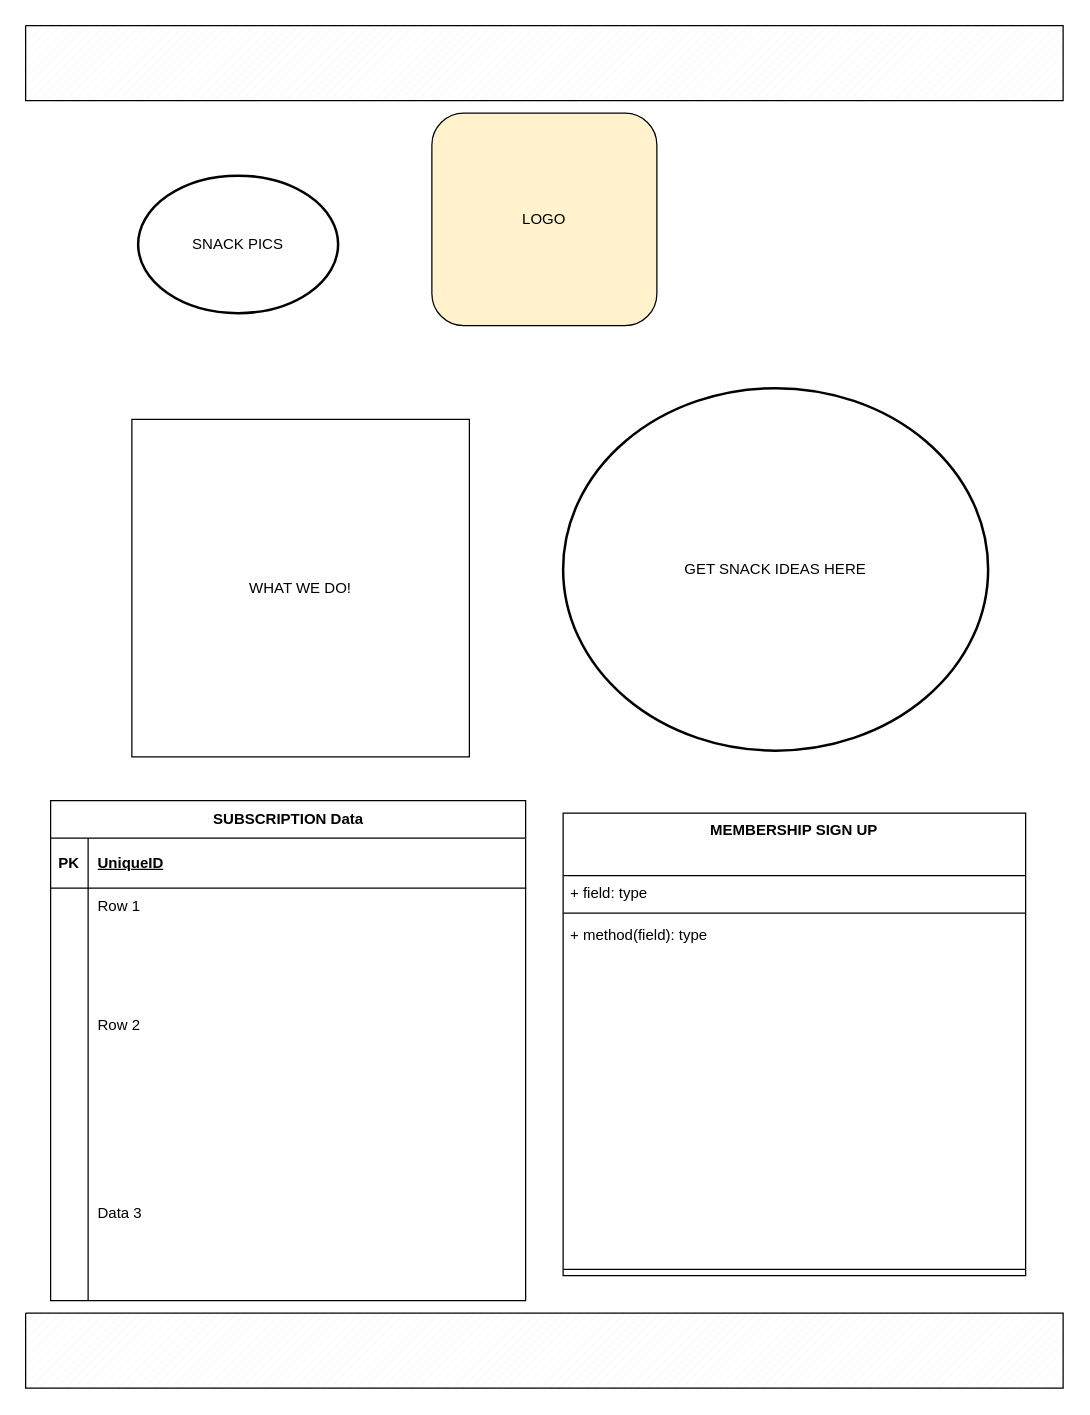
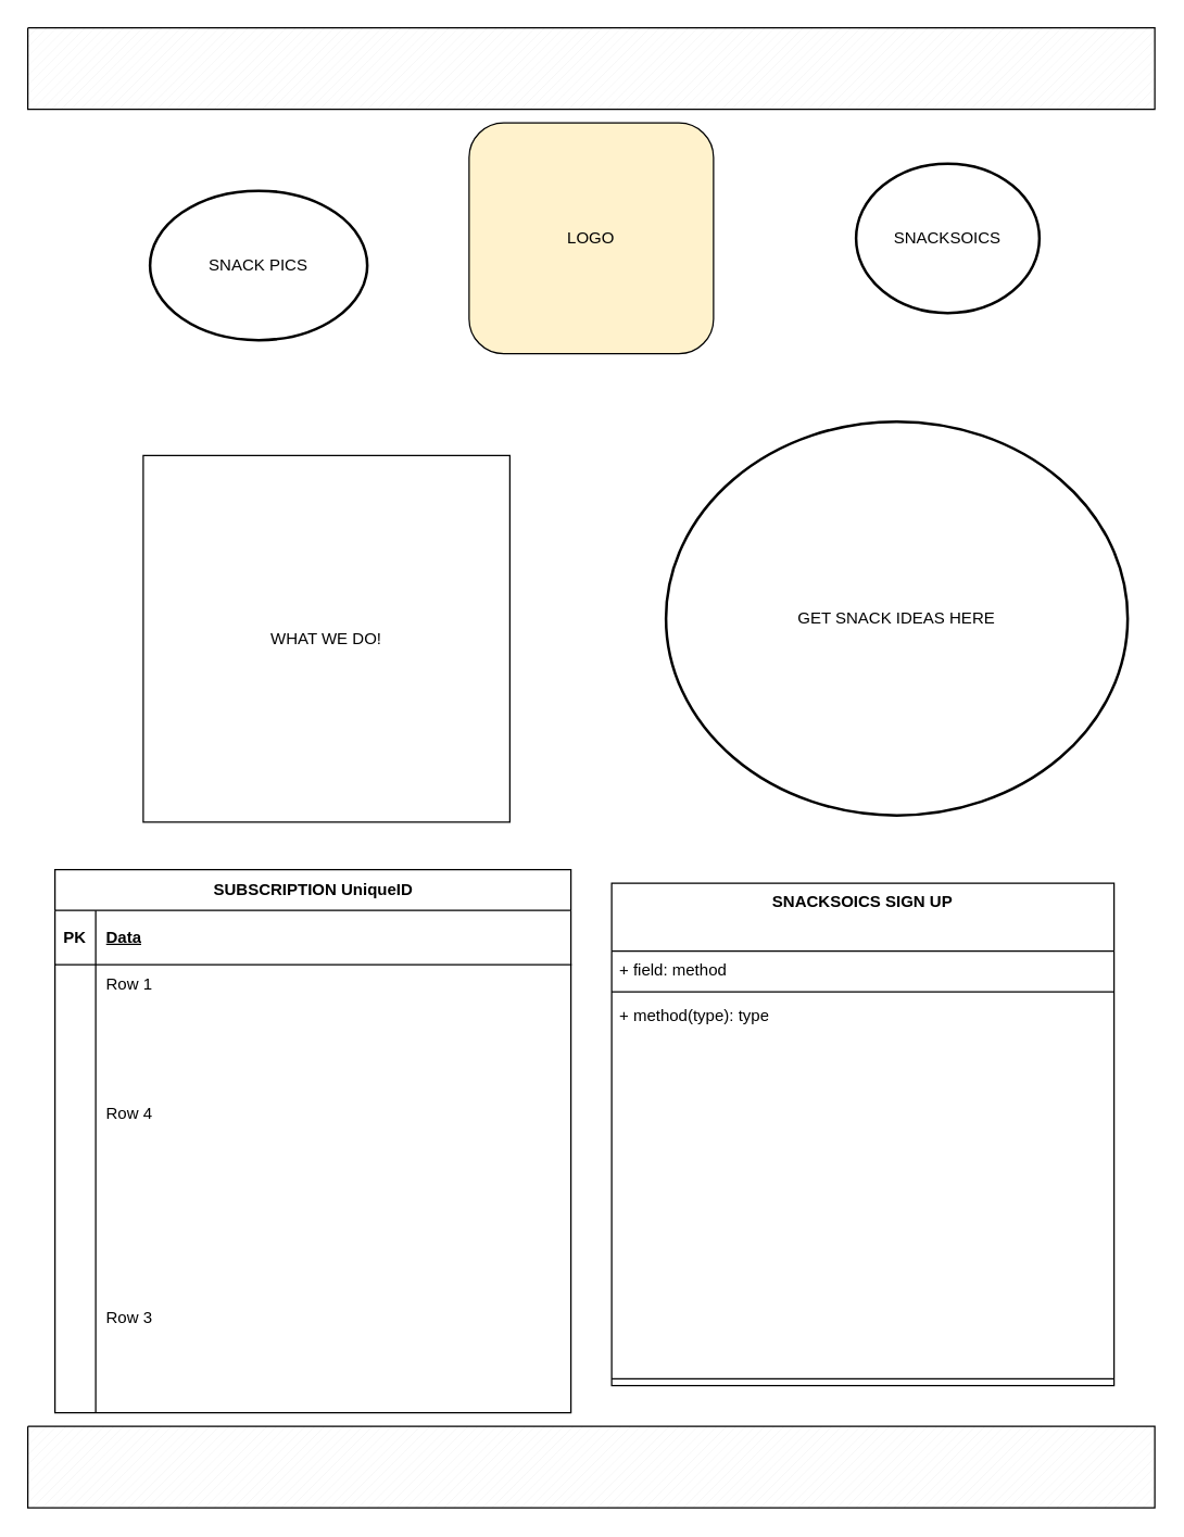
  <mxCell id="0" />
  <mxCell id="1" parent="0" />
  <mxCell id="2" value="LOGO" style="rounded=1;whiteSpace=wrap;html=1;labelBackgroundColor=none;fillColor=#fff2cc;" parent="1" vertex="1"><mxGeometry x="345" y="90" width="180" height="170" as="geometry" /></mxCell>
  <mxCell id="3" value="WHAT WE DO!" style="html=1;whiteSpace=wrap;labelBackgroundColor=none;" parent="1" vertex="1"><mxGeometry x="105" y="335" width="270" height="270" as="geometry" /></mxCell>
- <mxCell id="4" value="SUBSCRIPTION Data" style="shape=table;startSize=30;container=1;collapsible=1;childLayout=tableLayout;fixedRows=1;rowLines=0;fontStyle=1;align=center;resizeLast=1;html=1;labelBackgroundColor=none;" parent="1" vertex="1"><mxGeometry x="40" y="640" width="380" height="400" as="geometry" /></mxCell>
+ <mxCell id="4" value="SUBSCRIPTION UniqueID" style="shape=table;startSize=30;container=1;collapsible=1;childLayout=tableLayout;fixedRows=1;rowLines=0;fontStyle=1;align=center;resizeLast=1;html=1;labelBackgroundColor=none;" parent="1" vertex="1"><mxGeometry x="40" y="640" width="380" height="400" as="geometry" /></mxCell>
  <mxCell id="5" value="" style="shape=tableRow;horizontal=0;startSize=0;swimlaneHead=0;swimlaneBody=0;fillColor=none;collapsible=0;dropTarget=0;points=[[0,0.5],[1,0.5]];portConstraint=eastwest;top=0;left=0;right=0;bottom=1;labelBackgroundColor=none;" parent="4" vertex="1"><mxGeometry y="30" width="380" height="40" as="geometry" /></mxCell>
  <mxCell id="6" value="PK" style="shape=partialRectangle;connectable=0;fillColor=none;top=0;left=0;bottom=0;right=0;fontStyle=1;overflow=hidden;whiteSpace=wrap;html=1;labelBackgroundColor=none;" parent="5" vertex="1"><mxGeometry width="30" height="40" as="geometry"><mxRectangle width="30" height="40" as="alternateBounds" /></mxGeometry></mxCell>
- <mxCell id="7" value="UniqueID" style="shape=partialRectangle;connectable=0;fillColor=none;top=0;left=0;bottom=0;right=0;align=left;spacingLeft=6;fontStyle=5;overflow=hidden;whiteSpace=wrap;html=1;labelBackgroundColor=none;" parent="5" vertex="1"><mxGeometry x="30" width="350" height="40" as="geometry"><mxRectangle width="350" height="40" as="alternateBounds" /></mxGeometry></mxCell>
+ <mxCell id="7" value="Data" style="shape=partialRectangle;connectable=0;fillColor=none;top=0;left=0;bottom=0;right=0;align=left;spacingLeft=6;fontStyle=5;overflow=hidden;whiteSpace=wrap;html=1;labelBackgroundColor=none;" parent="5" vertex="1"><mxGeometry x="30" width="350" height="40" as="geometry"><mxRectangle width="350" height="40" as="alternateBounds" /></mxGeometry></mxCell>
  <mxCell id="8" value="" style="shape=tableRow;horizontal=0;startSize=0;swimlaneHead=0;swimlaneBody=0;fillColor=none;collapsible=0;dropTarget=0;points=[[0,0.5],[1,0.5]];portConstraint=eastwest;top=0;left=0;right=0;bottom=0;labelBackgroundColor=none;" parent="4" vertex="1"><mxGeometry y="70" width="380" height="30" as="geometry" /></mxCell>
  <mxCell id="9" value="" style="shape=partialRectangle;connectable=0;fillColor=none;top=0;left=0;bottom=0;right=0;editable=1;overflow=hidden;whiteSpace=wrap;html=1;labelBackgroundColor=none;" parent="8" vertex="1"><mxGeometry width="30" height="30" as="geometry"><mxRectangle width="30" height="30" as="alternateBounds" /></mxGeometry></mxCell>
  <mxCell id="10" value="Row 1" style="shape=partialRectangle;connectable=0;fillColor=none;top=0;left=0;bottom=0;right=0;align=left;spacingLeft=6;overflow=hidden;whiteSpace=wrap;html=1;labelBackgroundColor=none;" parent="8" vertex="1"><mxGeometry x="30" width="350" height="30" as="geometry"><mxRectangle width="350" height="30" as="alternateBounds" /></mxGeometry></mxCell>
  <mxCell id="11" value="" style="shape=tableRow;horizontal=0;startSize=0;swimlaneHead=0;swimlaneBody=0;fillColor=none;collapsible=0;dropTarget=0;points=[[0,0.5],[1,0.5]];portConstraint=eastwest;top=0;left=0;right=0;bottom=0;labelBackgroundColor=none;" parent="4" vertex="1"><mxGeometry y="100" width="380" height="160" as="geometry" /></mxCell>
  <mxCell id="12" value="" style="shape=partialRectangle;connectable=0;fillColor=none;top=0;left=0;bottom=0;right=0;editable=1;overflow=hidden;whiteSpace=wrap;html=1;labelBackgroundColor=none;" parent="11" vertex="1"><mxGeometry width="30" height="160" as="geometry"><mxRectangle width="30" height="160" as="alternateBounds" /></mxGeometry></mxCell>
- <mxCell id="13" value="Row 2" style="shape=partialRectangle;connectable=0;fillColor=none;top=0;left=0;bottom=0;right=0;align=left;spacingLeft=6;overflow=hidden;whiteSpace=wrap;html=1;labelBackgroundColor=none;" parent="11" vertex="1"><mxGeometry x="30" width="350" height="160" as="geometry"><mxRectangle width="350" height="160" as="alternateBounds" /></mxGeometry></mxCell>
+ <mxCell id="13" value="Row 4" style="shape=partialRectangle;connectable=0;fillColor=none;top=0;left=0;bottom=0;right=0;align=left;spacingLeft=6;overflow=hidden;whiteSpace=wrap;html=1;labelBackgroundColor=none;" parent="11" vertex="1"><mxGeometry x="30" width="350" height="160" as="geometry"><mxRectangle width="350" height="160" as="alternateBounds" /></mxGeometry></mxCell>
  <mxCell id="14" value="" style="shape=tableRow;horizontal=0;startSize=0;swimlaneHead=0;swimlaneBody=0;fillColor=none;collapsible=0;dropTarget=0;points=[[0,0.5],[1,0.5]];portConstraint=eastwest;top=0;left=0;right=0;bottom=0;labelBackgroundColor=none;" parent="4" vertex="1"><mxGeometry y="260" width="380" height="140" as="geometry" /></mxCell>
  <mxCell id="15" value="" style="shape=partialRectangle;connectable=0;fillColor=none;top=0;left=0;bottom=0;right=0;editable=1;overflow=hidden;whiteSpace=wrap;html=1;labelBackgroundColor=none;" parent="14" vertex="1"><mxGeometry width="30" height="140" as="geometry"><mxRectangle width="30" height="140" as="alternateBounds" /></mxGeometry></mxCell>
- <mxCell id="16" value="Data 3" style="shape=partialRectangle;connectable=0;fillColor=none;top=0;left=0;bottom=0;right=0;align=left;spacingLeft=6;overflow=hidden;whiteSpace=wrap;html=1;labelBackgroundColor=none;" parent="14" vertex="1"><mxGeometry x="30" width="350" height="140" as="geometry"><mxRectangle width="350" height="140" as="alternateBounds" /></mxGeometry></mxCell>
+ <mxCell id="16" value="Row 3" style="shape=partialRectangle;connectable=0;fillColor=none;top=0;left=0;bottom=0;right=0;align=left;spacingLeft=6;overflow=hidden;whiteSpace=wrap;html=1;labelBackgroundColor=none;" parent="14" vertex="1"><mxGeometry x="30" width="350" height="140" as="geometry"><mxRectangle width="350" height="140" as="alternateBounds" /></mxGeometry></mxCell>
  <mxCell id="17" value="" style="verticalLabelPosition=bottom;verticalAlign=top;html=1;shape=mxgraph.basic.patternFillRect;fillStyle=diag;step=5;fillStrokeWidth=0.2;fillStrokeColor=#dddddd;labelBackgroundColor=none;" parent="1" vertex="1"><mxGeometry x="20" y="1050" width="830" height="60" as="geometry" /></mxCell>
- <mxCell id="18" value="MEMBERSHIP SIGN UP" style="swimlane;fontStyle=1;align=center;verticalAlign=top;childLayout=stackLayout;horizontal=1;startSize=50;horizontalStack=0;resizeParent=1;resizeParentMax=0;resizeLast=0;collapsible=1;marginBottom=0;whiteSpace=wrap;html=1;" parent="1" vertex="1"><mxGeometry x="450" y="650" width="370" height="370" as="geometry" /></mxCell>
- <mxCell id="19" value="+ field: type" style="text;strokeColor=none;fillColor=none;align=left;verticalAlign=top;spacingLeft=4;spacingRight=4;overflow=hidden;rotatable=0;points=[[0,0.5],[1,0.5]];portConstraint=eastwest;whiteSpace=wrap;html=1;" parent="18" vertex="1"><mxGeometry y="50" width="370" height="26" as="geometry" /></mxCell>
+ <mxCell id="18" value="SNACKSOICS SIGN UP" style="swimlane;fontStyle=1;align=center;verticalAlign=top;childLayout=stackLayout;horizontal=1;startSize=50;horizontalStack=0;resizeParent=1;resizeParentMax=0;resizeLast=0;collapsible=1;marginBottom=0;whiteSpace=wrap;html=1;" parent="1" vertex="1"><mxGeometry x="450" y="650" width="370" height="370" as="geometry" /></mxCell>
+ <mxCell id="19" value="+ field: method" style="text;strokeColor=none;fillColor=none;align=left;verticalAlign=top;spacingLeft=4;spacingRight=4;overflow=hidden;rotatable=0;points=[[0,0.5],[1,0.5]];portConstraint=eastwest;whiteSpace=wrap;html=1;" parent="18" vertex="1"><mxGeometry y="50" width="370" height="26" as="geometry" /></mxCell>
  <mxCell id="20" value="" style="line;strokeWidth=1;fillColor=none;align=left;verticalAlign=middle;spacingTop=-1;spacingLeft=3;spacingRight=3;rotatable=0;labelPosition=right;points=[];portConstraint=eastwest;strokeColor=inherit;" parent="18" vertex="1"><mxGeometry y="76" width="370" height="8" as="geometry" /></mxCell>
- <mxCell id="21" value="+ method(field): type" style="text;strokeColor=none;fillColor=none;align=left;verticalAlign=top;spacingLeft=4;spacingRight=4;overflow=hidden;rotatable=0;points=[[0,0.5],[1,0.5]];portConstraint=eastwest;whiteSpace=wrap;html=1;" parent="18" vertex="1"><mxGeometry y="84" width="370" height="276" as="geometry" /></mxCell>
+ <mxCell id="21" value="+ method(type): type" style="text;strokeColor=none;fillColor=none;align=left;verticalAlign=top;spacingLeft=4;spacingRight=4;overflow=hidden;rotatable=0;points=[[0,0.5],[1,0.5]];portConstraint=eastwest;whiteSpace=wrap;html=1;" parent="18" vertex="1"><mxGeometry y="84" width="370" height="276" as="geometry" /></mxCell>
  <mxCell id="22" value="" style="line;strokeWidth=1;rotatable=0;dashed=0;labelPosition=right;align=left;verticalAlign=middle;spacingTop=0;spacingLeft=6;points=[];portConstraint=eastwest;" parent="18" vertex="1"><mxGeometry y="360" width="370" height="10" as="geometry" /></mxCell>
- <mxCell id="23" value="GET SNACK IDEAS HERE" style="strokeWidth=2;html=1;shape=mxgraph.flowchart.start_2;whiteSpace=wrap;" parent="1" vertex="1"><mxGeometry x="450" y="310" width="340" height="290" as="geometry" /></mxCell>
+ <mxCell id="23" value="GET SNACK IDEAS HERE" style="strokeWidth=2;html=1;shape=mxgraph.flowchart.start_2;whiteSpace=wrap;" parent="1" vertex="1"><mxGeometry x="490" y="310" width="340" height="290" as="geometry" /></mxCell>
  <mxCell id="24" value="" style="verticalLabelPosition=bottom;verticalAlign=top;html=1;shape=mxgraph.basic.patternFillRect;fillStyle=diag;step=5;fillStrokeWidth=0.2;fillStrokeColor=#dddddd;labelBackgroundColor=none;" parent="1" vertex="1"><mxGeometry x="20" y="20" width="830" height="60" as="geometry" /></mxCell>
  <mxCell id="25" value="SNACK PICS" style="strokeWidth=2;html=1;shape=mxgraph.flowchart.start_2;whiteSpace=wrap;" vertex="1" parent="1"><mxGeometry x="110" y="140" width="160" height="110" as="geometry" /></mxCell>
+ <mxCell id="26" value="SNACKSOICS" style="strokeWidth=2;html=1;shape=mxgraph.flowchart.start_2;whiteSpace=wrap;" vertex="1" parent="1"><mxGeometry x="630" y="120" width="135" height="110" as="geometry" /></mxCell>
